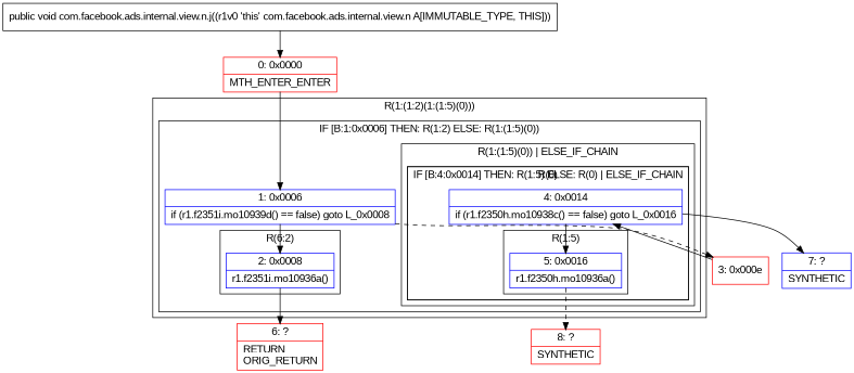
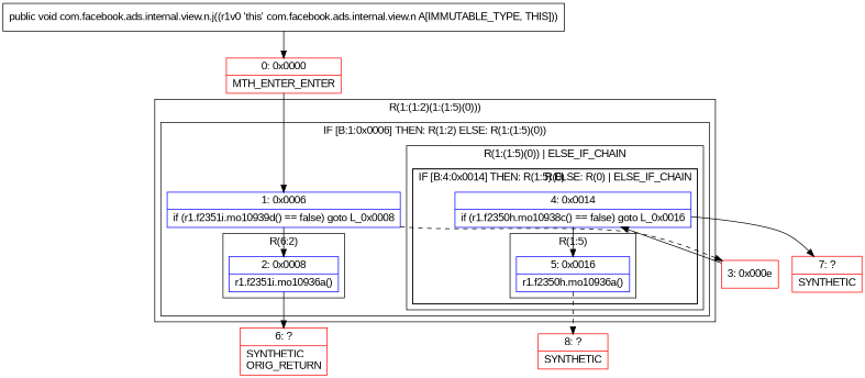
  digraph {
    fontname="Liberation Sans"
    node [color=red fontname="Liberation Sans" shape=record]
    edge [fontname="Liberation Sans"]
    n1 [color=blue label="{2\:\ 0x0008|r1.f2351i.mo10936a()\l}"]
    n2 [color=blue label="{5\:\ 0x0016|r1.f2350h.mo10936a()\l}"]
    n3 [color=blue label="{4\:\ 0x0014|if (r1.f2350h.mo10938c() == false) goto L_0x0016\l}"]
    n4 [color=blue label="{1\:\ 0x0006|if (r1.f2351i.mo10939d() == false) goto L_0x0008\l}"]
-   n5 [label="{6\:\ ?|RETURN\lORIG_RETURN\l}"]
+   n5 [label="{6\:\ ?|SYNTHETIC\lORIG_RETURN\l}"]
    n6 [label="{8\:\ ?|SYNTHETIC\l}"]
-   n7 [color=blue label="{7\:\ ?|SYNTHETIC\l}"]
+   n7 [label="{7\:\ ?|SYNTHETIC\l}"]
    n8 [label="{3\:\ 0x000e}"]
    n9 [label="{0\:\ 0x0000|MTH_ENTER_ENTER\l}"]
    n10 [label="{public void com.facebook.ads.internal.view.n.j((r1v0 'this' com.facebook.ads.internal.view.n A[IMMUTABLE_TYPE, THIS])) }" color=""]
    subgraph cluster_1 {
      label="R(1:(1:2)(1:(1:5)(0)))"
      subgraph cluster_2 {
        label="IF [B:1:0x0006] THEN: R(1:2) ELSE: R(1:(1:5)(0))"
        n4
        subgraph cluster_3 {
          label="R(6:2)"
          n1
        }
        subgraph cluster_4 {
          label="R(1:(1:5)(0)) | ELSE_IF_CHAIN\l"
          subgraph cluster_5 {
            label="IF [B:4:0x0014] THEN: R(1:5) ELSE: R(0) | ELSE_IF_CHAIN\l"
            n3
            subgraph cluster_6 {
              label="R(1:5)"
              n2
            }
            subgraph cluster_7 {
              label="R(0)"
            }
          }
        }
      }
    }
    n1 -> n5
    n2 -> n6 [style=dashed]
    n3 -> n2
    n3 -> n7 [style=solid]
    n4 -> n1
    n4 -> n8 [style=dashed]
    n8 -> n3
    n9 -> n4
    n10 -> n9
  }
